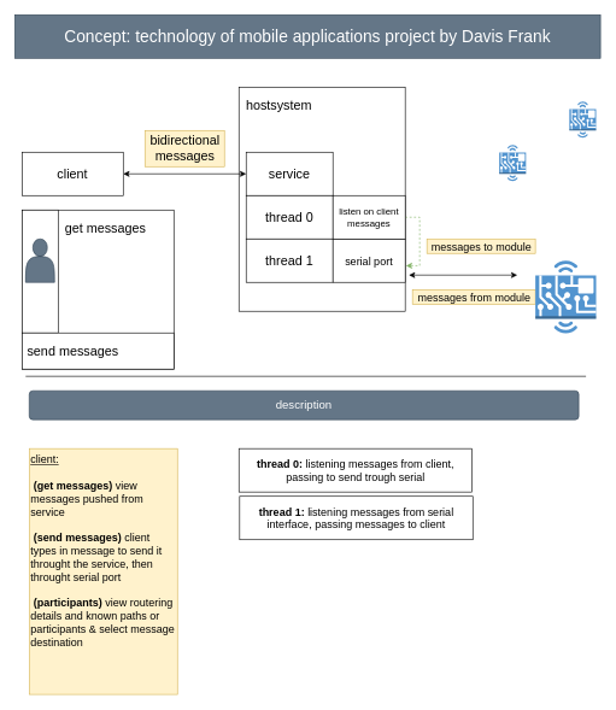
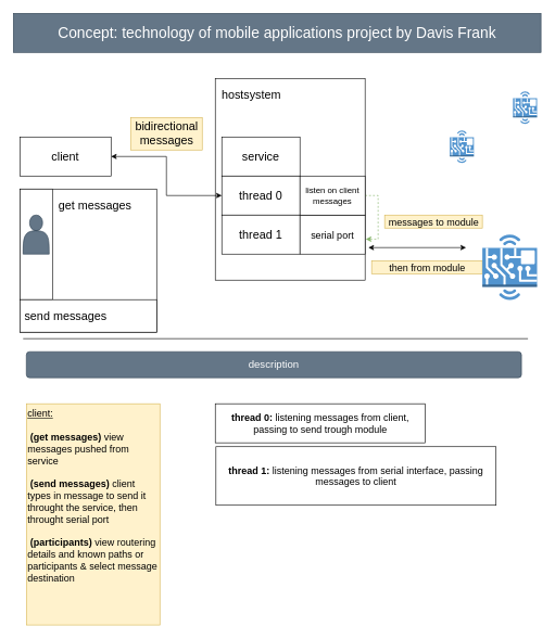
  <mxCell id="0" />
  <mxCell id="1" parent="0" />
  <mxCell id="2" value="" style="rounded=0;whiteSpace=wrap;html=1;fontSize=18;" parent="1" vertex="1"><mxGeometry x="330" y="120" width="230" height="310" as="geometry" /></mxCell>
- <mxCell id="3" style="edgeStyle=orthogonalEdgeStyle;rounded=0;orthogonalLoop=1;jettySize=auto;html=1;exitX=1;exitY=0.5;exitDx=0;exitDy=0;fontSize=18;startArrow=classic;startFill=1;" parent="1" source="4" target="5" edge="1"><mxGeometry relative="1" as="geometry" /></mxCell>
+ <mxCell id="3" style="edgeStyle=orthogonalEdgeStyle;rounded=0;orthogonalLoop=1;jettySize=auto;html=1;exitX=1;exitY=0.5;exitDx=0;exitDy=0;fontSize=18;startArrow=classic;startFill=1;" parent="1" source="4" target="6" edge="1"><mxGeometry relative="1" as="geometry" /></mxCell>
  <mxCell id="4" value="client" style="rounded=0;whiteSpace=wrap;html=1;fontSize=18;" parent="1" vertex="1"><mxGeometry x="30" y="210" width="140" height="60" as="geometry" /></mxCell>
  <mxCell id="5" value="service" style="rounded=0;whiteSpace=wrap;html=1;fontSize=18;" parent="1" vertex="1"><mxGeometry x="340" y="210" width="120" height="60" as="geometry" /></mxCell>
  <mxCell id="6" value="thread 0" style="rounded=0;whiteSpace=wrap;html=1;fontSize=18;" parent="1" vertex="1"><mxGeometry x="340" y="270" width="120" height="60" as="geometry" /></mxCell>
  <mxCell id="7" value="thread 1" style="rounded=0;whiteSpace=wrap;html=1;fontSize=18;" parent="1" vertex="1"><mxGeometry x="340" y="330" width="120" height="60" as="geometry" /></mxCell>
  <mxCell id="8" value="hostsystem" style="text;html=1;align=center;verticalAlign=middle;resizable=0;points=[];autosize=1;fontSize=18;" parent="1" vertex="1"><mxGeometry x="330" y="130" width="110" height="30" as="geometry" /></mxCell>
  <mxCell id="9" value="" style="rounded=0;whiteSpace=wrap;html=1;fontSize=18;" parent="1" vertex="1"><mxGeometry x="30" y="290" width="210" height="220" as="geometry" /></mxCell>
  <mxCell id="10" value="" style="rounded=0;whiteSpace=wrap;html=1;fontSize=18;" parent="1" vertex="1"><mxGeometry x="30" y="290" width="50" height="170" as="geometry" /></mxCell>
  <mxCell id="11" value="" style="rounded=0;whiteSpace=wrap;html=1;fontSize=18;" parent="1" vertex="1"><mxGeometry x="30" y="460" width="210" height="50" as="geometry" /></mxCell>
  <mxCell id="12" value="send messages" style="text;html=1;align=center;verticalAlign=middle;resizable=0;points=[];autosize=1;fontSize=18;" parent="1" vertex="1"><mxGeometry x="30" y="470" width="140" height="30" as="geometry" /></mxCell>
  <mxCell id="13" value="get messages" style="text;html=1;align=center;verticalAlign=middle;resizable=0;points=[];autosize=1;fontSize=18;" parent="1" vertex="1"><mxGeometry x="80" y="300" width="130" height="30" as="geometry" /></mxCell>
  <mxCell id="14" value="" style="shape=actor;whiteSpace=wrap;html=1;fontSize=18;fillColor=#647687;strokeColor=#314354;fontColor=#ffffff;" parent="1" vertex="1"><mxGeometry x="35" y="330" width="40" height="60" as="geometry" /></mxCell>
  <mxCell id="15" value="bidirectional&lt;br&gt;messages" style="text;html=1;align=center;verticalAlign=middle;resizable=0;points=[];autosize=1;fontSize=18;fillColor=#fff2cc;strokeColor=#d6b656;" parent="1" vertex="1"><mxGeometry x="200" y="180" width="110" height="50" as="geometry" /></mxCell>
  <mxCell id="16" value="serial port" style="rounded=0;whiteSpace=wrap;html=1;fontSize=15;" parent="1" vertex="1"><mxGeometry x="460" y="330" width="100" height="60" as="geometry" /></mxCell>
  <mxCell id="17" value="" style="endArrow=classic;html=1;fontSize=18;startArrow=classic;startFill=1;" parent="1" edge="1"><mxGeometry width="50" height="50" relative="1" as="geometry"><mxPoint x="715" y="380" as="sourcePoint" /><mxPoint x="565" y="380" as="targetPoint" /></mxGeometry></mxCell>
- <mxCell id="18" value="messages from module" style="text;html=1;align=center;verticalAlign=middle;resizable=0;points=[];autosize=1;fontSize=15;fillColor=#fff2cc;strokeColor=#d6b656;" parent="1" vertex="1"><mxGeometry x="570" y="400.25" width="170" height="20" as="geometry" /></mxCell>
+ <mxCell id="18" value="then from module" style="text;html=1;align=center;verticalAlign=middle;resizable=0;points=[];autosize=1;fontSize=15;fillColor=#fff2cc;strokeColor=#d6b656;" parent="1" vertex="1"><mxGeometry x="570" y="400.25" width="170" height="20" as="geometry" /></mxCell>
  <mxCell id="19" style="edgeStyle=orthogonalEdgeStyle;rounded=0;orthogonalLoop=1;jettySize=auto;html=1;exitX=1;exitY=0.5;exitDx=0;exitDy=0;entryX=1.01;entryY=0.617;entryDx=0;entryDy=0;entryPerimeter=0;dashed=1;startArrow=none;startFill=0;fontSize=23;fontColor=#FFD966;labelBackgroundColor=#FFD966;fillColor=#d5e8d4;strokeColor=#82b366;" parent="1" source="20" target="16" edge="1"><mxGeometry relative="1" as="geometry" /></mxCell>
  <mxCell id="20" value="listen on client messages" style="rounded=0;whiteSpace=wrap;html=1;fontSize=13;" parent="1" vertex="1"><mxGeometry x="460" y="270" width="100" height="60" as="geometry" /></mxCell>
- <mxCell id="21" value="&lt;b&gt;thread 0:&lt;/b&gt; listening messages from client, passing to send trough serial" style="rounded=0;whiteSpace=wrap;html=1;fontSize=15;" parent="1" vertex="1"><mxGeometry x="330" y="620" width="322.5" height="60" as="geometry" /></mxCell>
- <mxCell id="22" value="&lt;b&gt;thread 1: &lt;/b&gt;listening messages from serial interface, passing messages to client" style="rounded=0;whiteSpace=wrap;html=1;fontSize=15;" parent="1" vertex="1"><mxGeometry x="331" y="686" width="322.5" height="60" as="geometry" /></mxCell>
+ <mxCell id="21" value="&lt;b&gt;thread 0:&lt;/b&gt; listening messages from client, passing to send trough module" style="rounded=0;whiteSpace=wrap;html=1;fontSize=15;" parent="1" vertex="1"><mxGeometry x="330" y="620" width="322.5" height="60" as="geometry" /></mxCell>
+ <mxCell id="22" value="&lt;b&gt;thread 1: &lt;/b&gt;listening messages from serial interface, passing messages to client" style="rounded=0;whiteSpace=wrap;html=1;fontSize=15;" parent="1" vertex="1"><mxGeometry x="331" y="686" width="430" height="90" as="geometry" /></mxCell>
  <mxCell id="23" value="&lt;u&gt;client:&lt;br&gt;&lt;/u&gt;&lt;br&gt;&lt;div&gt;&lt;span&gt;&amp;nbsp;&lt;/span&gt;&lt;b&gt;(get messages) &lt;/b&gt;&lt;span&gt;view messages pushed from service&lt;/span&gt;&lt;/div&gt;&lt;div&gt;&lt;span&gt;&lt;br&gt;&lt;/span&gt;&lt;/div&gt;&lt;div&gt;&lt;span&gt;&lt;b&gt;&amp;nbsp;(send messages) &lt;/b&gt;client types in message to send it throught the service, then throught serial port&lt;/span&gt;&lt;/div&gt;&lt;div&gt;&lt;span&gt;&lt;br&gt;&lt;/span&gt;&lt;/div&gt;&lt;div&gt;&lt;b&gt;&amp;nbsp;(participants) &lt;/b&gt;view routering details and known paths or participants &amp;amp; select message destination&lt;/div&gt;" style="rounded=0;whiteSpace=wrap;html=1;fontSize=15;align=left;verticalAlign=top;fillColor=#fff2cc;strokeColor=#d6b656;" parent="1" vertex="1"><mxGeometry x="40" y="620" width="205" height="340" as="geometry" /></mxCell>
  <mxCell id="24" value="Concept:&amp;nbsp;&lt;span style=&quot;text-align: left; font-size: 23px;&quot;&gt;technology of mobile applications project by Davis Frank&lt;/span&gt;" style="rounded=0;whiteSpace=wrap;html=1;fontSize=23;fillColor=#647687;strokeColor=#314354;fontColor=#ffffff;" parent="1" vertex="1"><mxGeometry x="20" y="20" width="810" height="60" as="geometry" /></mxCell>
  <mxCell id="25" value="messages to module" style="text;html=1;align=center;verticalAlign=middle;resizable=0;points=[];autosize=1;fontSize=15;fillColor=#fff2cc;strokeColor=#d6b656;" parent="1" vertex="1"><mxGeometry x="590" y="330" width="150" height="20" as="geometry" /></mxCell>
  <mxCell id="26" value="" style="outlineConnect=0;dashed=0;verticalLabelPosition=bottom;verticalAlign=top;align=center;html=1;shape=mxgraph.aws3.hardware_board;fillColor=#5294CF;gradientColor=none;fontSize=23;" parent="1" vertex="1"><mxGeometry x="740" y="360" width="84" height="100.5" as="geometry" /></mxCell>
  <mxCell id="27" value="" style="endArrow=none;html=1;fontSize=23;" parent="1" edge="1"><mxGeometry width="50" height="50" relative="1" as="geometry"><mxPoint x="35" y="520" as="sourcePoint" /><mxPoint x="810" y="520" as="targetPoint" /></mxGeometry></mxCell>
  <mxCell id="28" value="description" style="html=1;shadow=0;dashed=0;shape=mxgraph.bootstrap.rrect;rSize=5;strokeColor=#314354;strokeWidth=1;fillColor=#647687;fontColor=#ffffff;whiteSpace=wrap;align=center;verticalAlign=middle;spacingLeft=0;fontStyle=0;fontSize=16;spacing=5;" parent="1" vertex="1"><mxGeometry x="40" y="540" width="760" height="40" as="geometry" /></mxCell>
  <mxCell id="29" value="" style="outlineConnect=0;dashed=0;verticalLabelPosition=bottom;verticalAlign=top;align=center;html=1;shape=mxgraph.aws3.hardware_board;fillColor=#5294CF;gradientColor=none;fontSize=23;" parent="1" vertex="1"><mxGeometry x="690" y="200" width="37" height="50" as="geometry" /></mxCell>
  <mxCell id="30" value="" style="outlineConnect=0;dashed=0;verticalLabelPosition=bottom;verticalAlign=top;align=center;html=1;shape=mxgraph.aws3.hardware_board;fillColor=#5294CF;gradientColor=none;fontSize=23;" parent="1" vertex="1"><mxGeometry x="787" y="140" width="37" height="50" as="geometry" /></mxCell>
